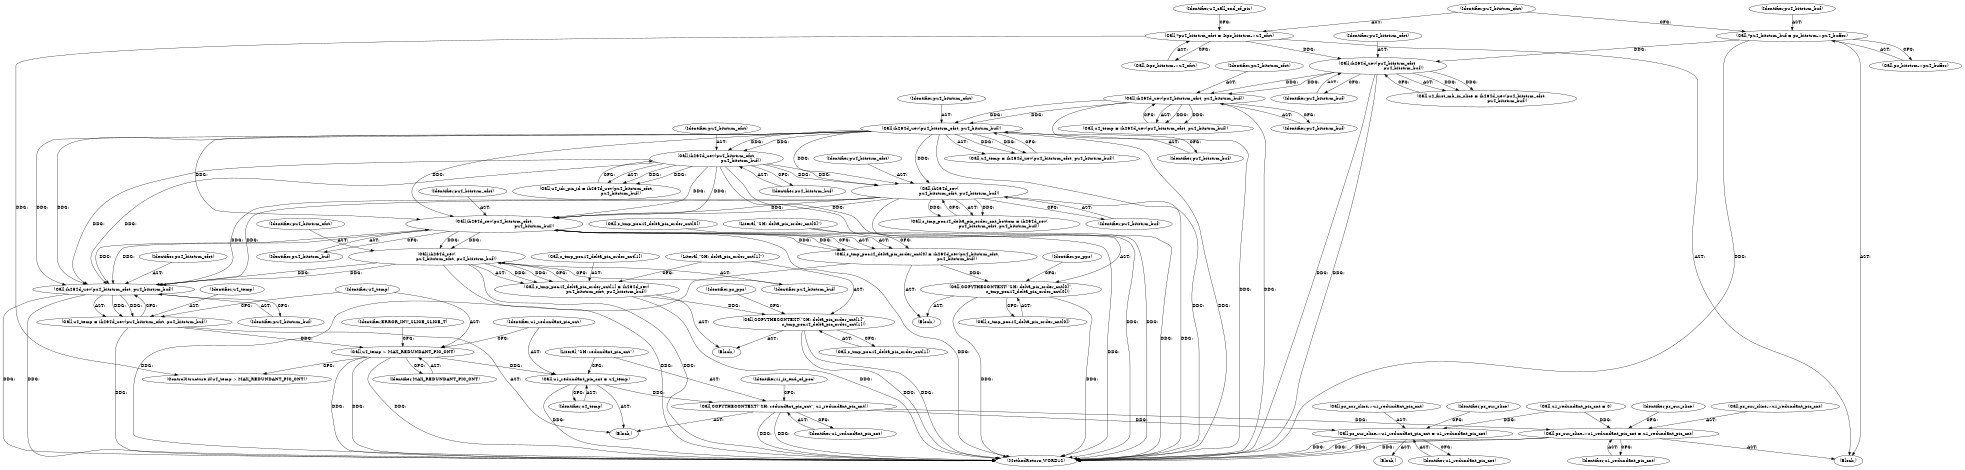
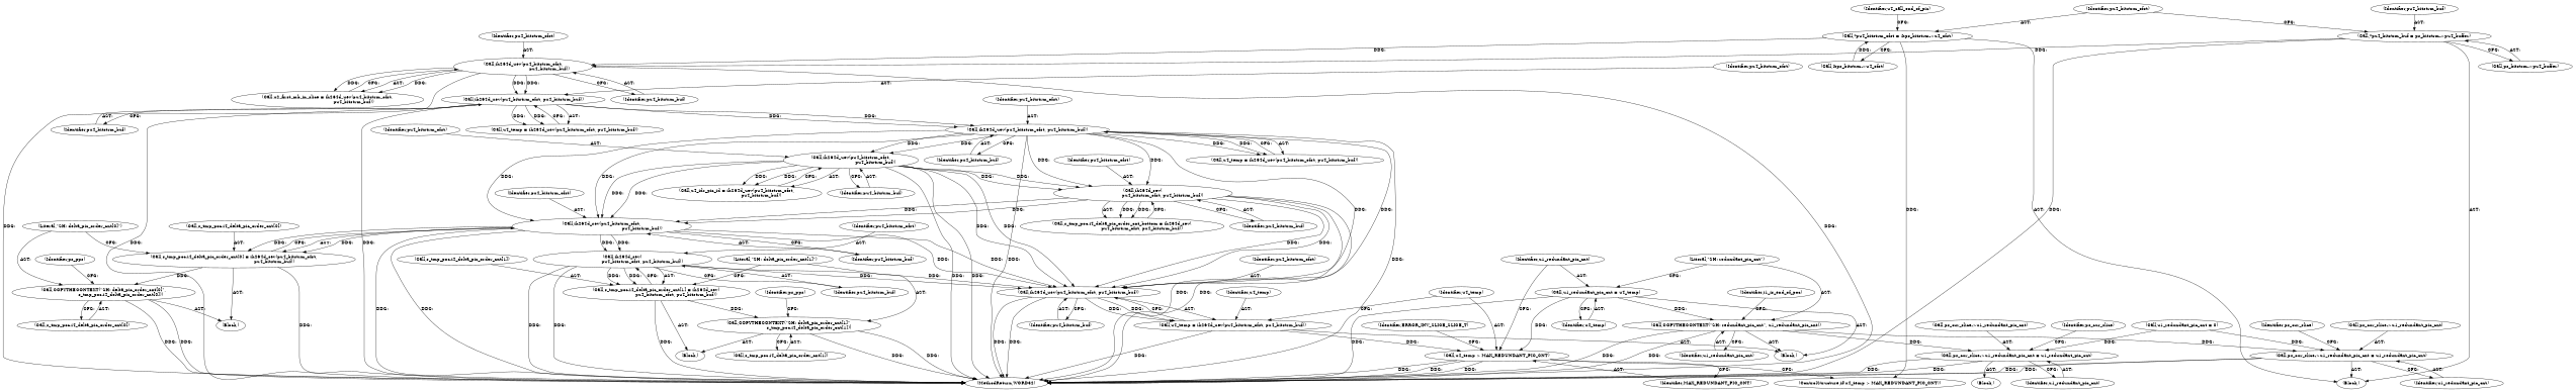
  digraph {
    n1 [label="(Call,ih264d_sev(pu4_bitstrm_ofst,\n                                                         pu4_bitstrm_buf))"]
    n2 [label="(Call,s_tmp_poc.i4_delta_pic_order_cnt[0] = ih264d_sev(pu4_bitstrm_ofst,\n                                                         pu4_bitstrm_buf))"]
    n3 [label="(Call,ih264d_sev(\n                            pu4_bitstrm_ofst, pu4_bitstrm_buf))"]
    n4 [label="(Call,ih264d_uev(pu4_bitstrm_ofst, pu4_bitstrm_buf))"]
-   n5 [label="(MethodReturn,WORD12)"]
+   n5 [label="(MethodReturn,WORD32)"]
    n6 [label="(Identifier,pu4_bitstrm_buf)"]
    n7 [label="(Call,COPYTHECONTEXT(\"SH: delta_pic_order_cnt[0]\",\n                        s_tmp_poc.i4_delta_pic_order_cnt[0]))"]
    n8 [label="(Block,)"]
    n9 [label="(Call,s_tmp_poc.i4_delta_pic_order_cnt[1] = ih264d_sev(\n                            pu4_bitstrm_ofst, pu4_bitstrm_buf))"]
    n10 [label="(Identifier,pu4_bitstrm_buf)"]
    n11 [label="(Call,u4_temp = ih264d_uev(pu4_bitstrm_ofst, pu4_bitstrm_buf))"]
    n12 [label="(Identifier,pu4_bitstrm_buf)"]
    n13 [label="(Call,ih264d_uev(pu4_bitstrm_ofst,\n                                   pu4_bitstrm_buf))"]
    n14 [label="(Call,ih264d_sev(\n                            pu4_bitstrm_ofst, pu4_bitstrm_buf))"]
    n15 [label="(Call,u4_idr_pic_id = ih264d_uev(pu4_bitstrm_ofst,\n                                   pu4_bitstrm_buf))"]
    n16 [label="(Identifier,pu4_bitstrm_buf)"]
    n17 [label="(Call,s_tmp_poc.i4_delta_pic_order_cnt_bottom = ih264d_sev(\n                            pu4_bitstrm_ofst, pu4_bitstrm_buf))"]
    n18 [label="(Identifier,pu4_bitstrm_buf)"]
    n19 [label="(Call,ih264d_uev(pu4_bitstrm_ofst, pu4_bitstrm_buf))"]
    n20 [label="(Identifier,pu4_bitstrm_buf)"]
    n21 [label="(Call,u4_temp = ih264d_uev(pu4_bitstrm_ofst, pu4_bitstrm_buf))"]
    n22 [label="(Call,ih264d_uev(pu4_bitstrm_ofst, pu4_bitstrm_buf))"]
    n23 [label="(Call,u4_temp = ih264d_uev(pu4_bitstrm_ofst, pu4_bitstrm_buf))"]
    n24 [label="(Identifier,pu4_bitstrm_buf)"]
    n25 [label="(Call,ih264d_uev(pu4_bitstrm_ofst,\n                                     pu4_bitstrm_buf))"]
    n26 [label="(Identifier,pu4_bitstrm_buf)"]
    n27 [label="(Call,u2_first_mb_in_slice = ih264d_uev(pu4_bitstrm_ofst,\n                                     pu4_bitstrm_buf))"]
    n28 [label="(Call,*pu4_bitstrm_ofst = &ps_bitstrm->u4_ofst)"]
    n29 [label="(Call,&ps_bitstrm->u4_ofst)"]
    n30 [label="(Block,)"]
    n31 [label="(ControlStructure,if(u4_temp > MAX_REDUNDANT_PIC_CNT))"]
    n32 [label="(Call,*pu4_bitstrm_buf = ps_bitstrm->pu4_buffer)"]
    n33 [label="(Call,ps_bitstrm->pu4_buffer)"]
    n34 [label="(Call,s_tmp_poc.i4_delta_pic_order_cnt[0])"]
    n35 [label="(Call,COPYTHECONTEXT(\"SH: delta_pic_order_cnt[1]\",\n                            s_tmp_poc.i4_delta_pic_order_cnt[1]))"]
    n36 [label="(Block,)"]
    n37 [label="(Call,s_tmp_poc.i4_delta_pic_order_cnt[1])"]
    n38 [label="(Call,u4_temp > MAX_REDUNDANT_PIC_CNT)"]
    n39 [label="(Block,)"]
    n40 [label="(Call,u1_redundant_pic_cnt = u4_temp)"]
    n41 [label="(Identifier,MAX_REDUNDANT_PIC_CNT)"]
    n42 [label="(Call,COPYTHECONTEXT(\"SH: redundant_pic_cnt\", u1_redundant_pic_cnt))"]
    n43 [label="(Identifier,u4_temp)"]
    n44 [label="(Call,ps_cur_slice->u1_redundant_pic_cnt = u1_redundant_pic_cnt)"]
    n45 [label="(Call,ps_cur_slice->u1_redundant_pic_cnt = u1_redundant_pic_cnt)"]
    n46 [label="(Identifier,u1_redundant_pic_cnt)"]
    n47 [label="(Identifier,u1_redundant_pic_cnt)"]
    n48 [label="(Block,)"]
    n49 [label="(Identifier,u1_redundant_pic_cnt)"]
    n50 [label="(Identifier,pu4_bitstrm_buf)"]
    n51 [label="(Identifier,u4_temp)"]
    n52 [label="(Call,u1_redundant_pic_cnt = 0)"]
    n53 [label="(Identifier,ps_cur_slice)"]
    n54 [label="(Identifier,pu4_bitstrm_ofst)"]
    n55 [label="(Literal,\"SH: redundant_pic_cnt\")"]
    n56 [label="(Call,ps_cur_slice->u1_redundant_pic_cnt)"]
    n57 [label="(Call,ps_cur_slice->u1_redundant_pic_cnt)"]
    n58 [label="(Call,s_tmp_poc.i4_delta_pic_order_cnt[0])"]
    n59 [label="(Literal,\"SH: delta_pic_order_cnt[0]\")"]
    n60 [label="(Identifier,pu4_bitstrm_ofst)"]
    n61 [label="(Identifier,ERROR_INV_SLICE_SLICE_T)"]
    n62 [label="(Identifier,pu4_bitstrm_ofst)"]
    n63 [label="(Identifier,pu4_bitstrm_ofst)"]
    n64 [label="(Identifier,pu4_bitstrm_ofst)"]
    n65 [label="(Literal,\"SH: delta_pic_order_cnt[1]\")"]
    n66 [label="(Identifier,ps_pps)"]
    n67 [label="(Identifier,i1_is_end_of_poc)"]
    n68 [label="(Identifier,ps_cur_slice)"]
    n69 [label="(Identifier,pu4_bitstrm_ofst)"]
    n70 [label="(Identifier,ps_pps)"]
    n71 [label="(Identifier,pu4_bitstrm_ofst)"]
    n72 [label="(Identifier,u1_redundant_pic_cnt)"]
    n73 [label="(Identifier,u4_call_end_of_pic)"]
    n74 [label="(Identifier,pu4_bitstrm_ofst)"]
    n75 [label="(Call,s_tmp_poc.i4_delta_pic_order_cnt[1])"]
    n76 [label="(Identifier,pu4_bitstrm_ofst)"]
    n77 [label="(Identifier,u4_temp)"]
    n1 -> n2 [label="AST: "]
    n1 -> n2 [label="DDG: "]
    n1 -> n2 [label="DDG: "]
    n1 -> n3 [label="DDG: "]
    n1 -> n3 [label="DDG: "]
    n1 -> n4 [label="DDG: "]
    n1 -> n4 [label="DDG: "]
    n1 -> n5 [label="DDG: "]
    n1 -> n5 [label="DDG: "]
    n1 -> n6 [label="CFG: "]
    n2 -> n1 [label="CFG: "]
    n2 -> n5 [label="DDG: "]
    n2 -> n7 [label="DDG: "]
    n2 -> n8 [label="AST: "]
    n3 -> n4 [label="DDG: "]
    n3 -> n4 [label="DDG: "]
    n3 -> n5 [label="DDG: "]
    n3 -> n5 [label="DDG: "]
    n3 -> n9 [label="AST: "]
    n3 -> n9 [label="DDG: "]
    n3 -> n9 [label="DDG: "]
    n3 -> n10 [label="CFG: "]
    n4 -> n5 [label="DDG: "]
    n4 -> n5 [label="DDG: "]
    n4 -> n11 [label="AST: "]
    n4 -> n11 [label="DDG: "]
    n4 -> n11 [label="DDG: "]
    n4 -> n12 [label="CFG: "]
    n6 -> n1 [label="AST: "]
    n7 -> n5 [label="DDG: "]
    n7 -> n5 [label="DDG: "]
    n7 -> n8 [label="AST: "]
    n7 -> n34 [label="CFG: "]
    n9 -> n3 [label="CFG: "]
    n9 -> n5 [label="DDG: "]
    n9 -> n35 [label="DDG: "]
    n9 -> n36 [label="AST: "]
    n10 -> n3 [label="AST: "]
    n11 -> n4 [label="CFG: "]
    n11 -> n5 [label="DDG: "]
    n11 -> n38 [label="DDG: "]
    n11 -> n39 [label="AST: "]
    n12 -> n4 [label="AST: "]
    n13 -> n1 [label="DDG: "]
    n13 -> n1 [label="DDG: "]
    n13 -> n4 [label="DDG: "]
    n13 -> n4 [label="DDG: "]
    n13 -> n5 [label="DDG: "]
    n13 -> n5 [label="DDG: "]
    n13 -> n14 [label="DDG: "]
    n13 -> n14 [label="DDG: "]
    n13 -> n15 [label="AST: "]
    n13 -> n15 [label="DDG: "]
    n13 -> n15 [label="DDG: "]
    n13 -> n16 [label="CFG: "]
    n14 -> n1 [label="DDG: "]
    n14 -> n1 [label="DDG: "]
    n14 -> n4 [label="DDG: "]
    n14 -> n4 [label="DDG: "]
    n14 -> n5 [label="DDG: "]
    n14 -> n5 [label="DDG: "]
    n14 -> n17 [label="AST: "]
    n14 -> n17 [label="DDG: "]
    n14 -> n17 [label="DDG: "]
    n14 -> n18 [label="CFG: "]
    n15 -> n13 [label="CFG: "]
    n16 -> n13 [label="AST: "]
    n17 -> n14 [label="CFG: "]
    n18 -> n14 [label="AST: "]
    n19 -> n1 [label="DDG: "]
    n19 -> n1 [label="DDG: "]
    n19 -> n4 [label="DDG: "]
    n19 -> n4 [label="DDG: "]
    n19 -> n5 [label="DDG: "]
    n19 -> n5 [label="DDG: "]
    n19 -> n13 [label="DDG: "]
    n19 -> n13 [label="DDG: "]
    n19 -> n14 [label="DDG: "]
    n19 -> n14 [label="DDG: "]
    n19 -> n20 [label="CFG: "]
    n19 -> n21 [label="AST: "]
    n19 -> n21 [label="DDG: "]
    n19 -> n21 [label="DDG: "]
    n20 -> n19 [label="AST: "]
    n21 -> n19 [label="CFG: "]
    n22 -> n5 [label="DDG: "]
    n22 -> n5 [label="DDG: "]
    n22 -> n19 [label="DDG: "]
    n22 -> n19 [label="DDG: "]
    n22 -> n23 [label="AST: "]
    n22 -> n23 [label="DDG: "]
    n22 -> n23 [label="DDG: "]
    n22 -> n24 [label="CFG: "]
    n23 -> n22 [label="CFG: "]
    n24 -> n22 [label="AST: "]
    n25 -> n5 [label="DDG: "]
    n25 -> n5 [label="DDG: "]
    n25 -> n22 [label="DDG: "]
    n25 -> n22 [label="DDG: "]
    n25 -> n26 [label="CFG: "]
    n25 -> n27 [label="AST: "]
    n25 -> n27 [label="DDG: "]
    n25 -> n27 [label="DDG: "]
    n26 -> n25 [label="AST: "]
    n27 -> n25 [label="CFG: "]
    n28 -> n25 [label="DDG: "]
    n28 -> n29 [label="CFG: "]
    n28 -> n30 [label="AST: "]
    n28 -> n31 [label="DDG: "]
-   n29 -> n28 [label="AST: "]
+   n29 -> n28 [label="DDG: "]
    n32 -> n5 [label="DDG: "]
    n32 -> n25 [label="DDG: "]
    n32 -> n30 [label="AST: "]
    n32 -> n33 [label="CFG: "]
    n33 -> n32 [label="AST: "]
    n34 -> n7 [label="AST: "]
    n35 -> n5 [label="DDG: "]
    n35 -> n5 [label="DDG: "]
    n35 -> n36 [label="AST: "]
    n35 -> n37 [label="CFG: "]
    n37 -> n35 [label="AST: "]
    n38 -> n5 [label="DDG: "]
    n38 -> n5 [label="DDG: "]
    n38 -> n5 [label="DDG: "]
    n38 -> n31 [label="CFG: "]
-   n38 -> n40 [label="DDG: "]
+   n40 -> n38 [label="DDG: "]
    n38 -> n41 [label="CFG: "]
    n40 -> n5 [label="DDG: "]
    n40 -> n39 [label="AST: "]
    n40 -> n42 [label="DDG: "]
    n40 -> n43 [label="CFG: "]
    n41 -> n38 [label="AST: "]
    n42 -> n5 [label="DDG: "]
    n42 -> n5 [label="DDG: "]
    n42 -> n39 [label="AST: "]
    n42 -> n44 [label="DDG: "]
    n42 -> n45 [label="DDG: "]
    n42 -> n46 [label="CFG: "]
    n43 -> n40 [label="AST: "]
    n44 -> n5 [label="DDG: "]
    n44 -> n5 [label="DDG: "]
    n44 -> n47 [label="CFG: "]
    n44 -> n48 [label="AST: "]
    n45 -> n5 [label="DDG: "]
    n45 -> n5 [label="DDG: "]
    n45 -> n30 [label="AST: "]
    n45 -> n49 [label="CFG: "]
    n46 -> n42 [label="AST: "]
    n47 -> n44 [label="AST: "]
    n49 -> n45 [label="AST: "]
    n50 -> n32 [label="AST: "]
    n51 -> n11 [label="AST: "]
    n52 -> n44 [label="DDG: "]
    n52 -> n45 [label="DDG: "]
    n53 -> n45 [label="CFG: "]
    n54 -> n3 [label="AST: "]
    n55 -> n40 [label="CFG: "]
    n55 -> n42 [label="AST: "]
    n56 -> n45 [label="AST: "]
    n57 -> n44 [label="AST: "]
    n58 -> n2 [label="AST: "]
    n59 -> n2 [label="CFG: "]
    n59 -> n7 [label="AST: "]
    n60 -> n4 [label="AST: "]
    n61 -> n38 [label="CFG: "]
    n62 -> n1 [label="AST: "]
    n63 -> n19 [label="AST: "]
    n64 -> n13 [label="AST: "]
    n65 -> n9 [label="CFG: "]
    n65 -> n35 [label="AST: "]
    n66 -> n35 [label="CFG: "]
    n67 -> n42 [label="CFG: "]
    n68 -> n44 [label="CFG: "]
    n69 -> n22 [label="AST: "]
    n70 -> n7 [label="CFG: "]
    n71 -> n25 [label="AST: "]
    n72 -> n38 [label="CFG: "]
    n72 -> n40 [label="AST: "]
    n73 -> n28 [label="CFG: "]
    n74 -> n14 [label="AST: "]
    n75 -> n9 [label="AST: "]
    n76 -> n28 [label="AST: "]
    n76 -> n32 [label="CFG: "]
    n77 -> n11 [label="CFG: "]
    n77 -> n38 [label="AST: "]
  }
